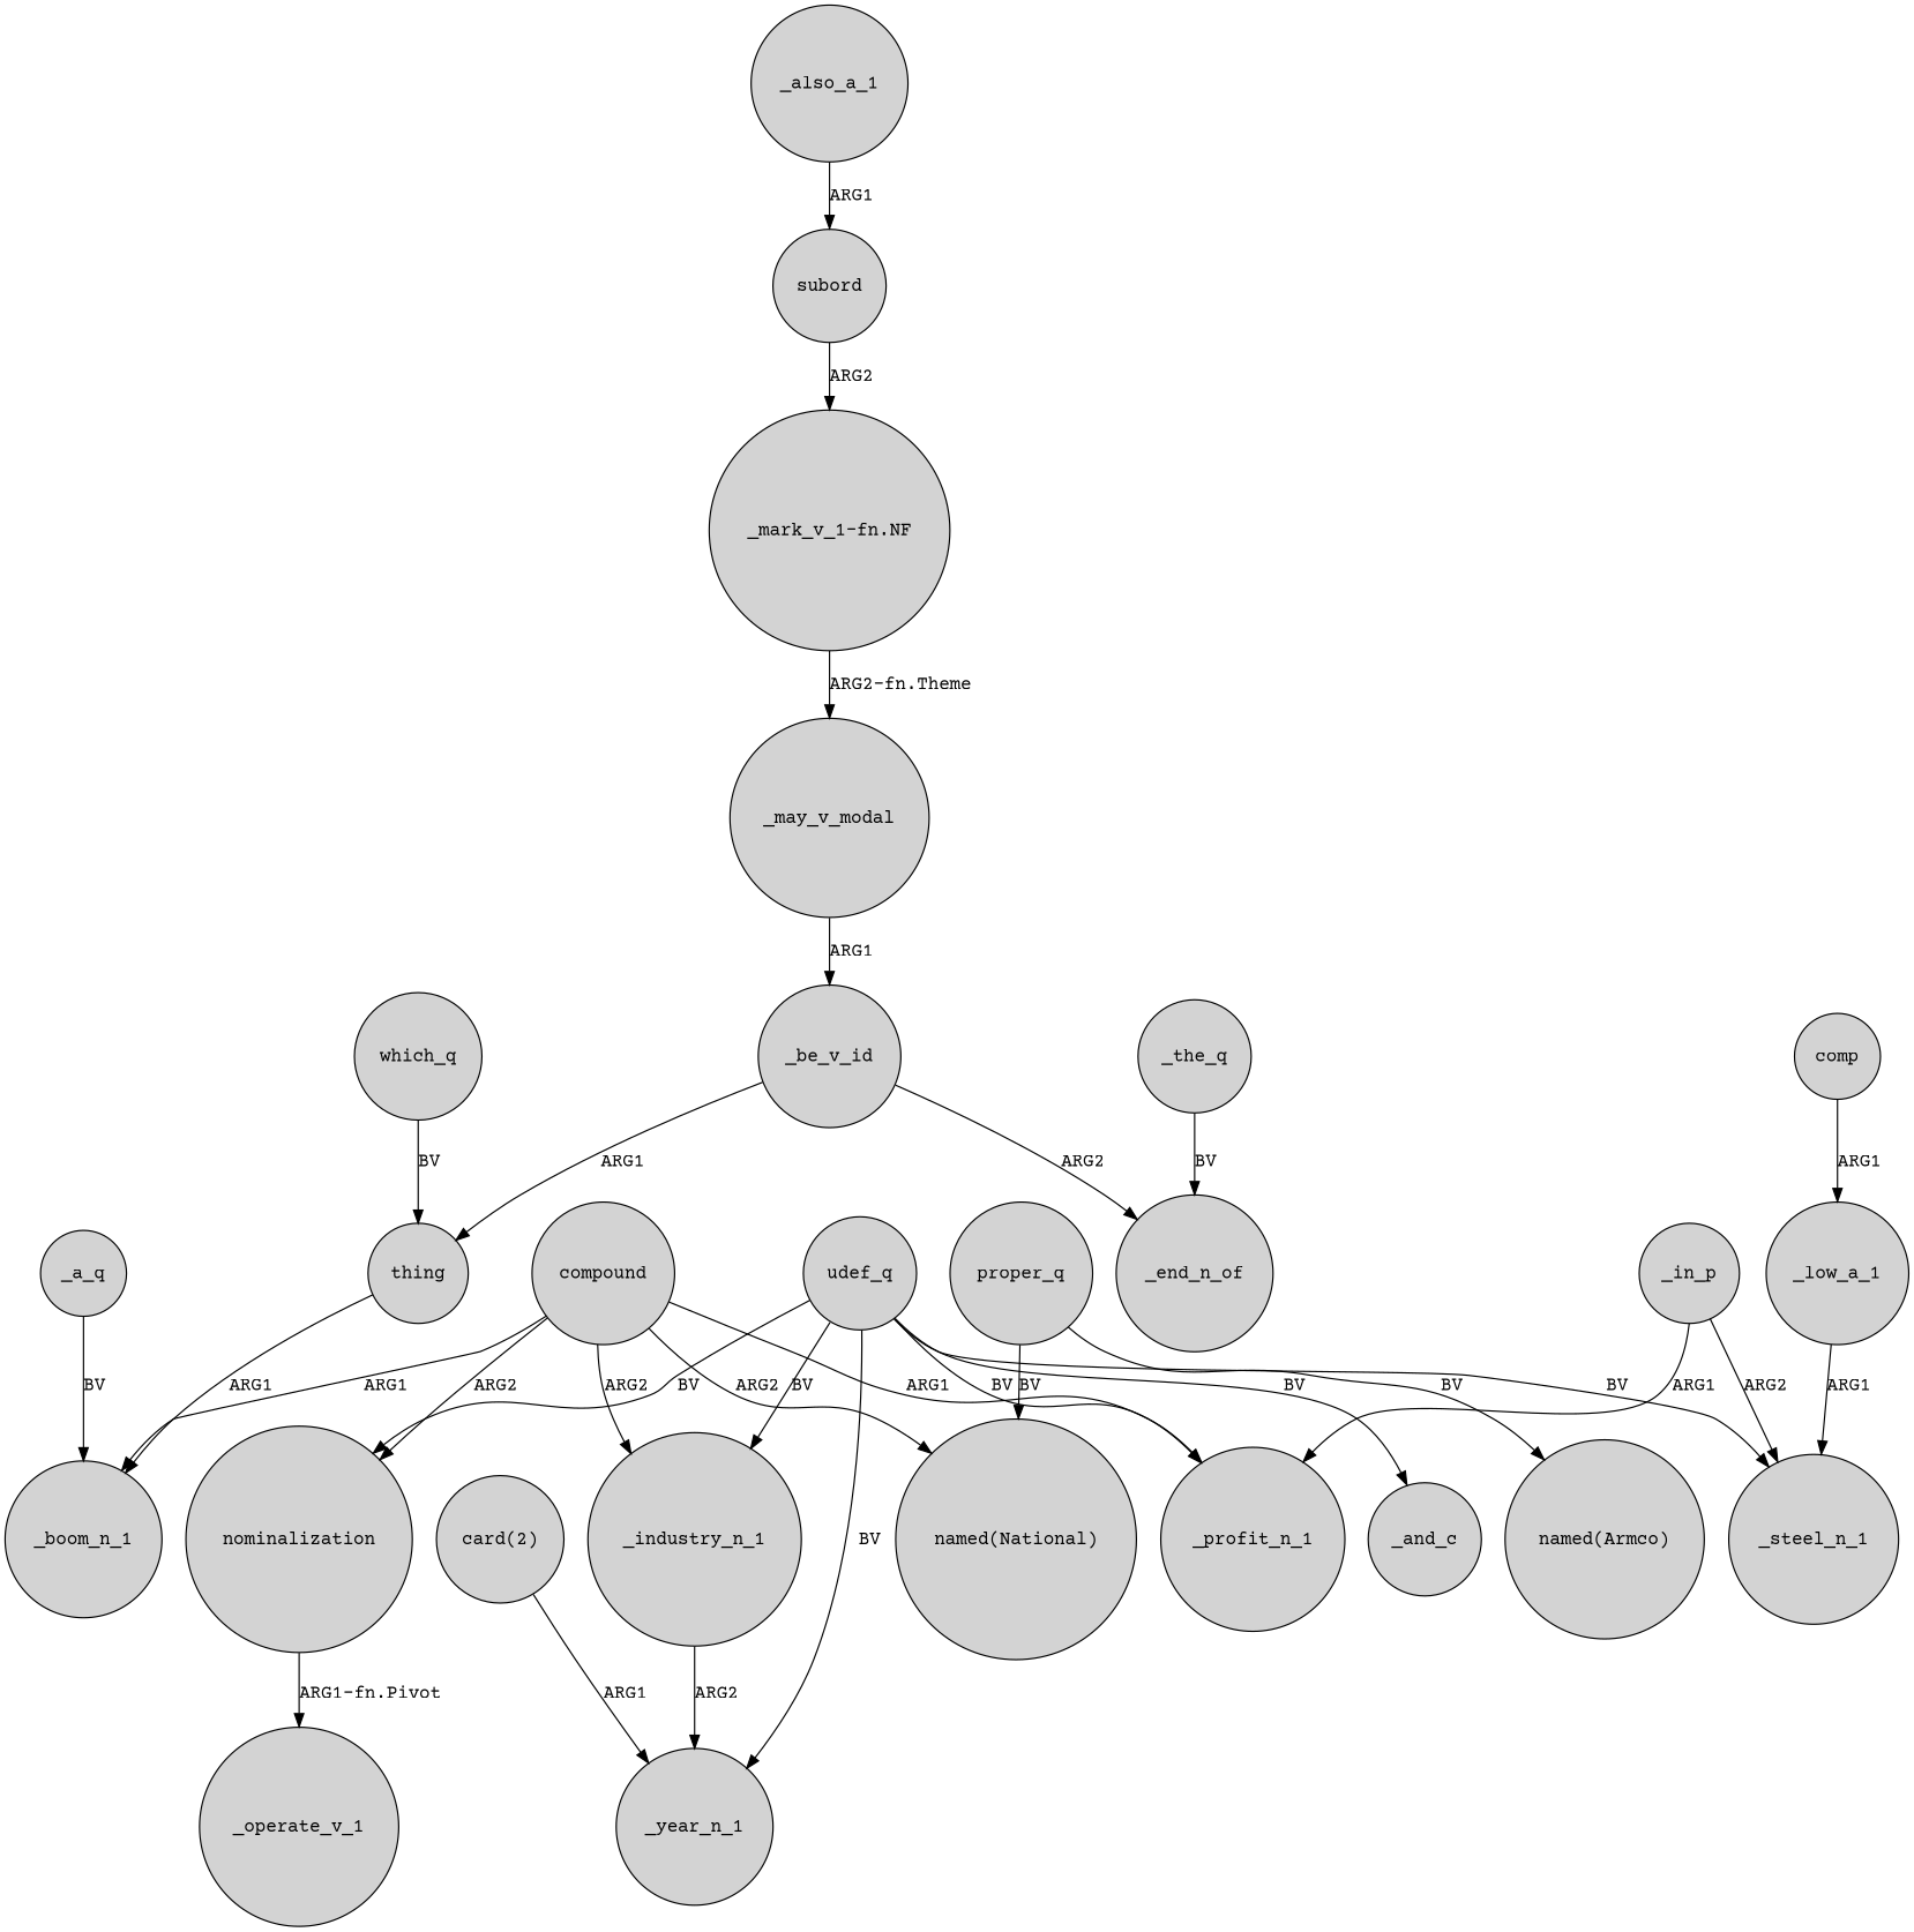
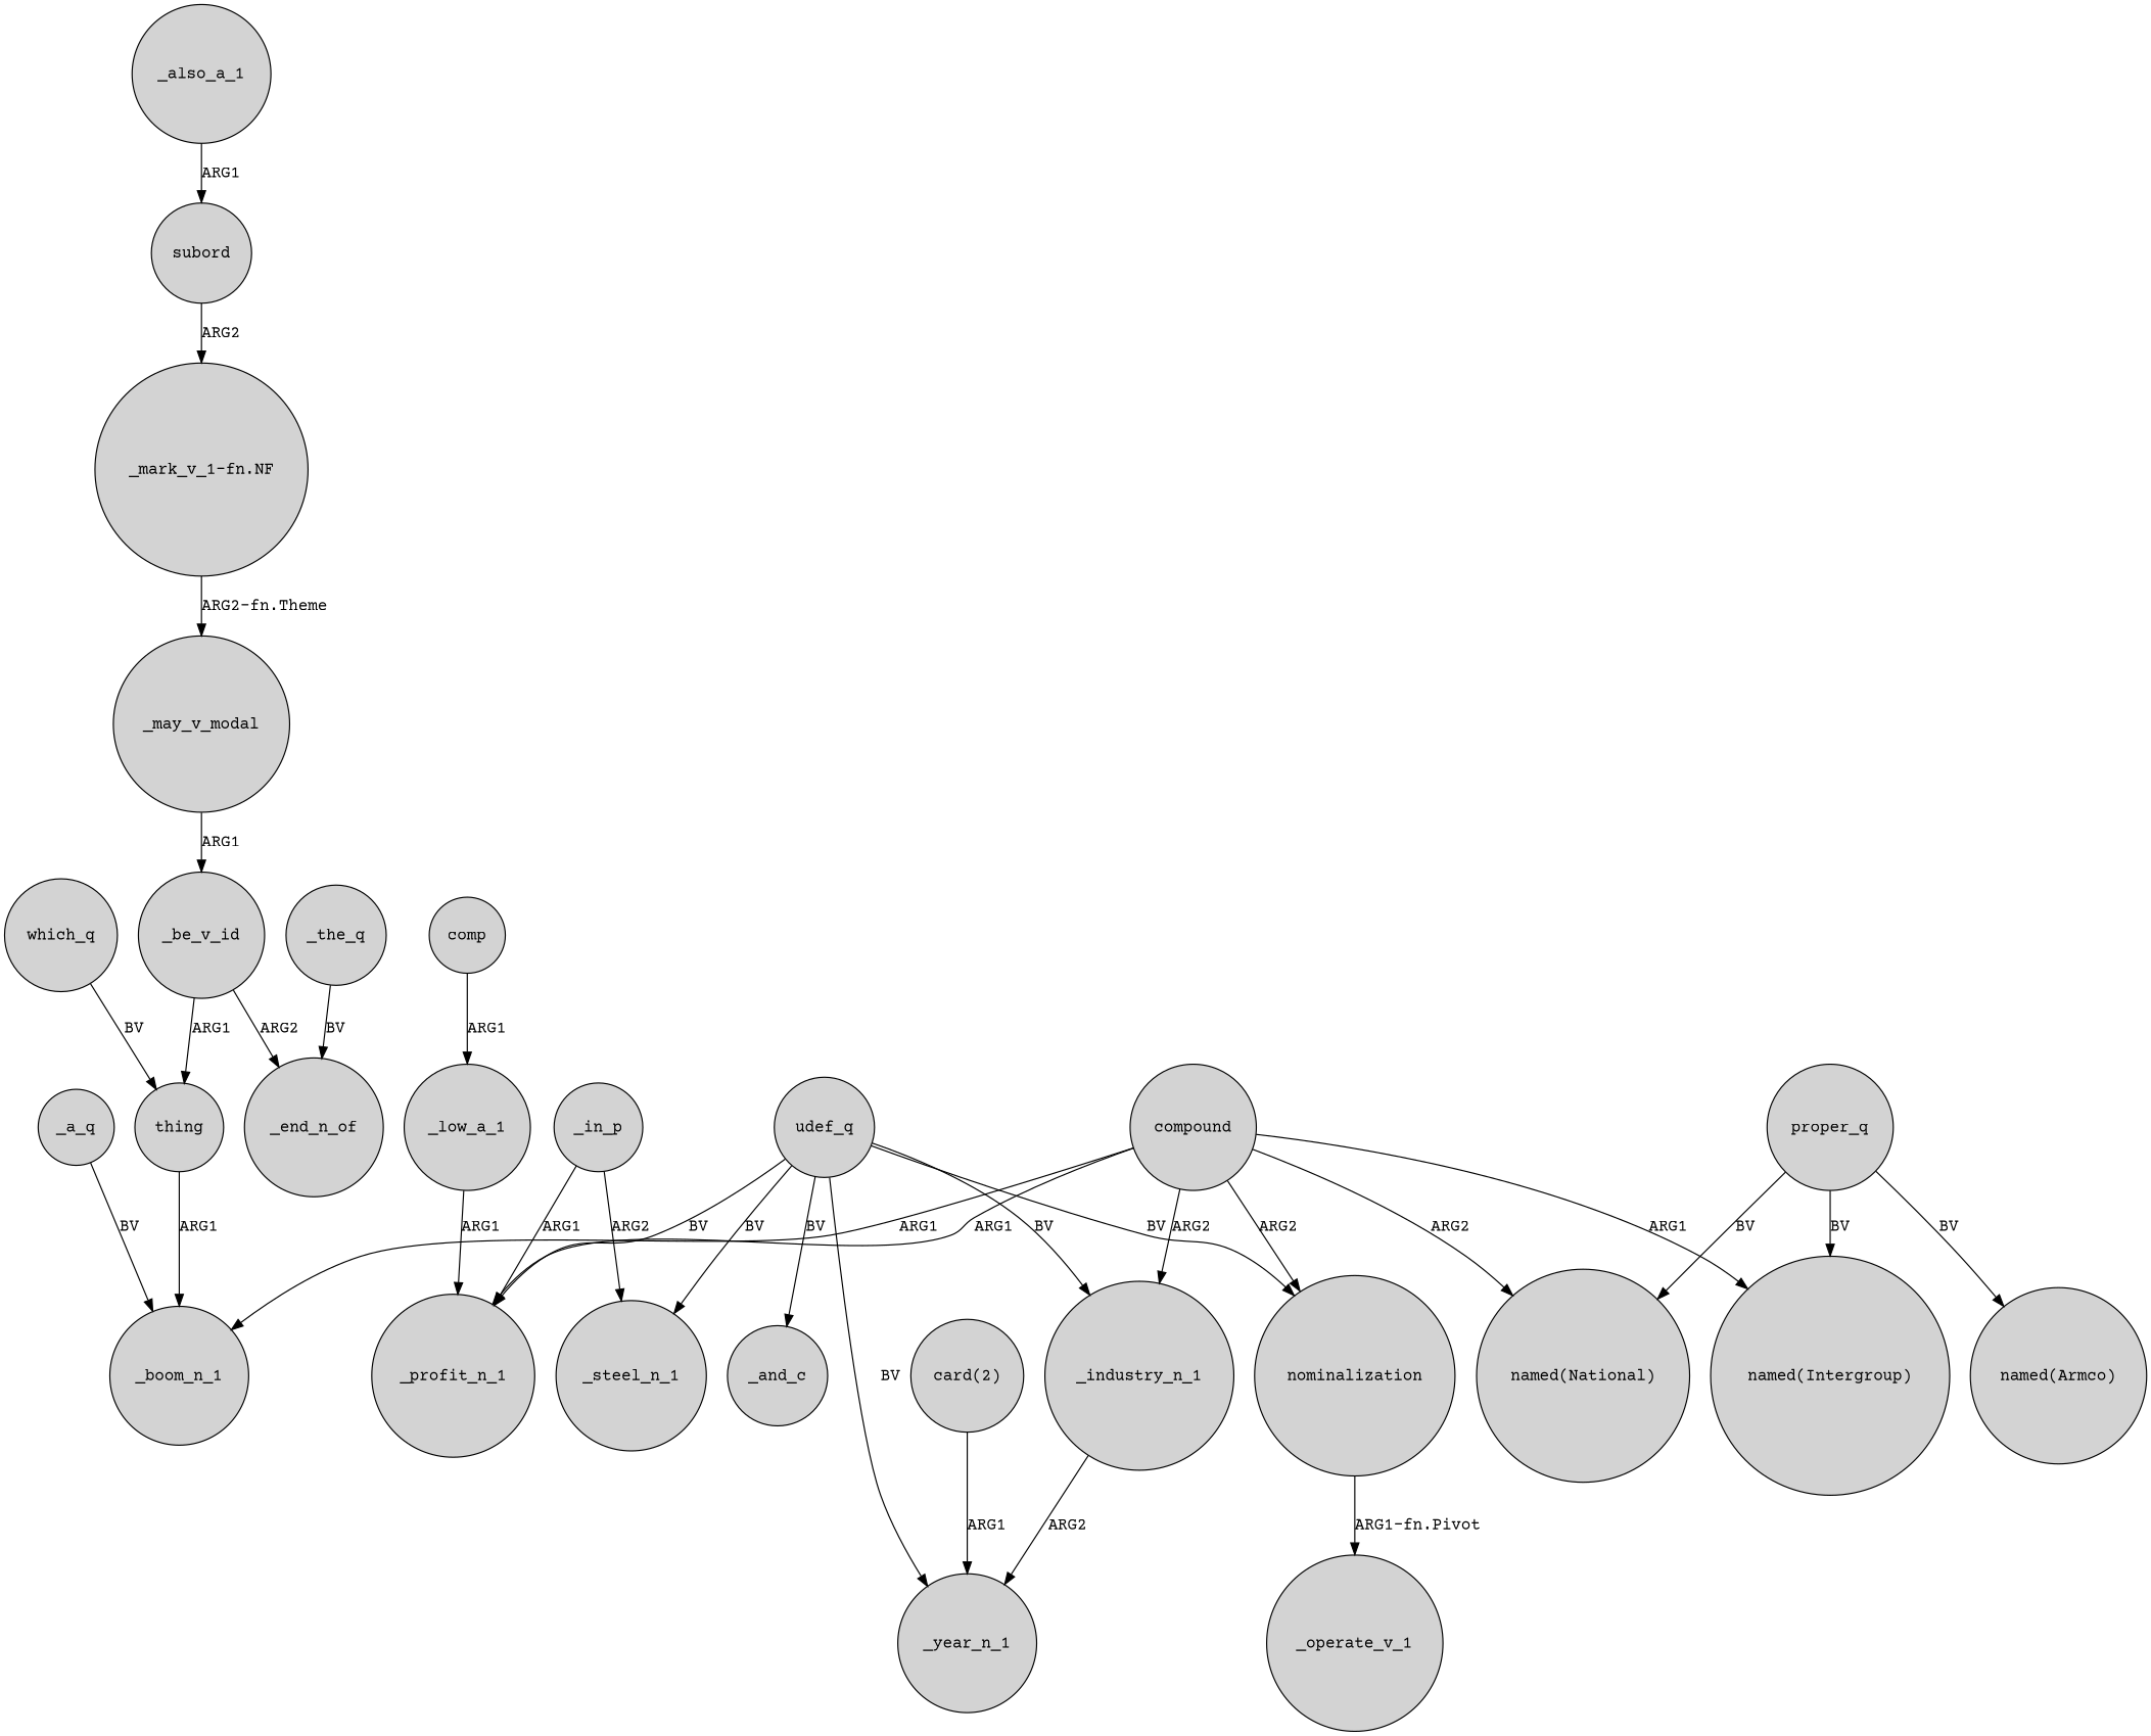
  digraph {
    fontname="Courier Prime"
    node [fontname="Courier Prime" shape=circle style=filled]
    edge [fontname="Courier Prime"]
    _a_q
    _boom_n_1
    nominalization
    _operate_v_1
    _the_q
    _end_n_of
    compound
    _profit_n_1
+   "named(Intergroup)"
    "named(National)"
    _industry_n_1
    _year_n_1
    proper_q
    "named(Armco)"
    udef_q
    _steel_n_1
    _and_c
    subord
    "_mark_v_1-fn.NF"
    _may_v_modal
    _be_v_id
    _in_p
    "card(2)"
    _also_a_1
    thing
    _low_a_1
    comp
    which_q
    _a_q -> _boom_n_1 [label=BV]
    nominalization -> _operate_v_1 [label="ARG1-fn.Pivot"]
    _the_q -> _end_n_of [label=BV]
    compound -> _boom_n_1 [label=ARG1]
    compound -> nominalization [label=ARG2]
    compound -> _profit_n_1 [label=ARG1]
+   compound -> "named(Intergroup)" [label=ARG1]
    compound -> "named(National)" [label=ARG2]
    compound -> _industry_n_1 [label=ARG2]
    _industry_n_1 -> _year_n_1 [label=ARG2]
+   proper_q -> "named(Intergroup)" [label=BV]
    proper_q -> "named(National)" [label=BV]
    proper_q -> "named(Armco)" [label=BV]
    udef_q -> nominalization [label=BV]
    udef_q -> _profit_n_1 [label=BV]
    udef_q -> _industry_n_1 [label=BV]
    udef_q -> _year_n_1 [label=BV]
    udef_q -> _steel_n_1 [label=BV]
    udef_q -> _and_c [label=BV]
    subord -> "_mark_v_1-fn.NF" [label=ARG2]
    "_mark_v_1-fn.NF" -> _may_v_modal [label="ARG2-fn.Theme"]
    _may_v_modal -> _be_v_id [label=ARG1]
    _be_v_id -> _end_n_of [label=ARG2]
    _be_v_id -> thing [label=ARG1]
    _in_p -> _profit_n_1 [label=ARG1]
    _in_p -> _steel_n_1 [label=ARG2]
    "card(2)" -> _year_n_1 [label=ARG1]
    _also_a_1 -> subord [label=ARG1]
    thing -> _boom_n_1 [label=ARG1]
-   _low_a_1 -> _steel_n_1 [label=ARG1]
+   _low_a_1 -> _profit_n_1 [label=ARG1]
    comp -> _low_a_1 [label=ARG1]
    which_q -> thing [label=BV]
  }
